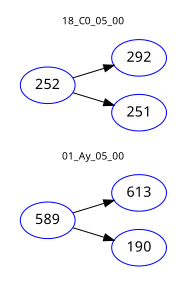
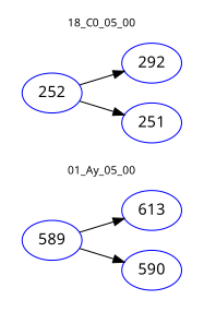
  digraph {
    fontname="Noto Sans"
    rankdir=LR
    node [color=blue fontname="Noto Sans"]
    edge [color=black fontname="Noto Sans"]
    n1 [label=589]
-   n2 [label=190]
+   n2 [label=590]
    n3 [label=613]
    n4 [label=252]
    n5 [label=251]
    n6 [label=292]
    subgraph cluster_1 {
      color=white
      fontsize=10
      label="01_Ay_05_00"
      n1
      n2
      n3
    }
    subgraph cluster_2 {
      color=white
      fontsize=10
      label="18_C0_05_00"
      n4
      n5
      n6
    }
    n1 -> n2
    n1 -> n3
    n4 -> n5
    n4 -> n6
  }
